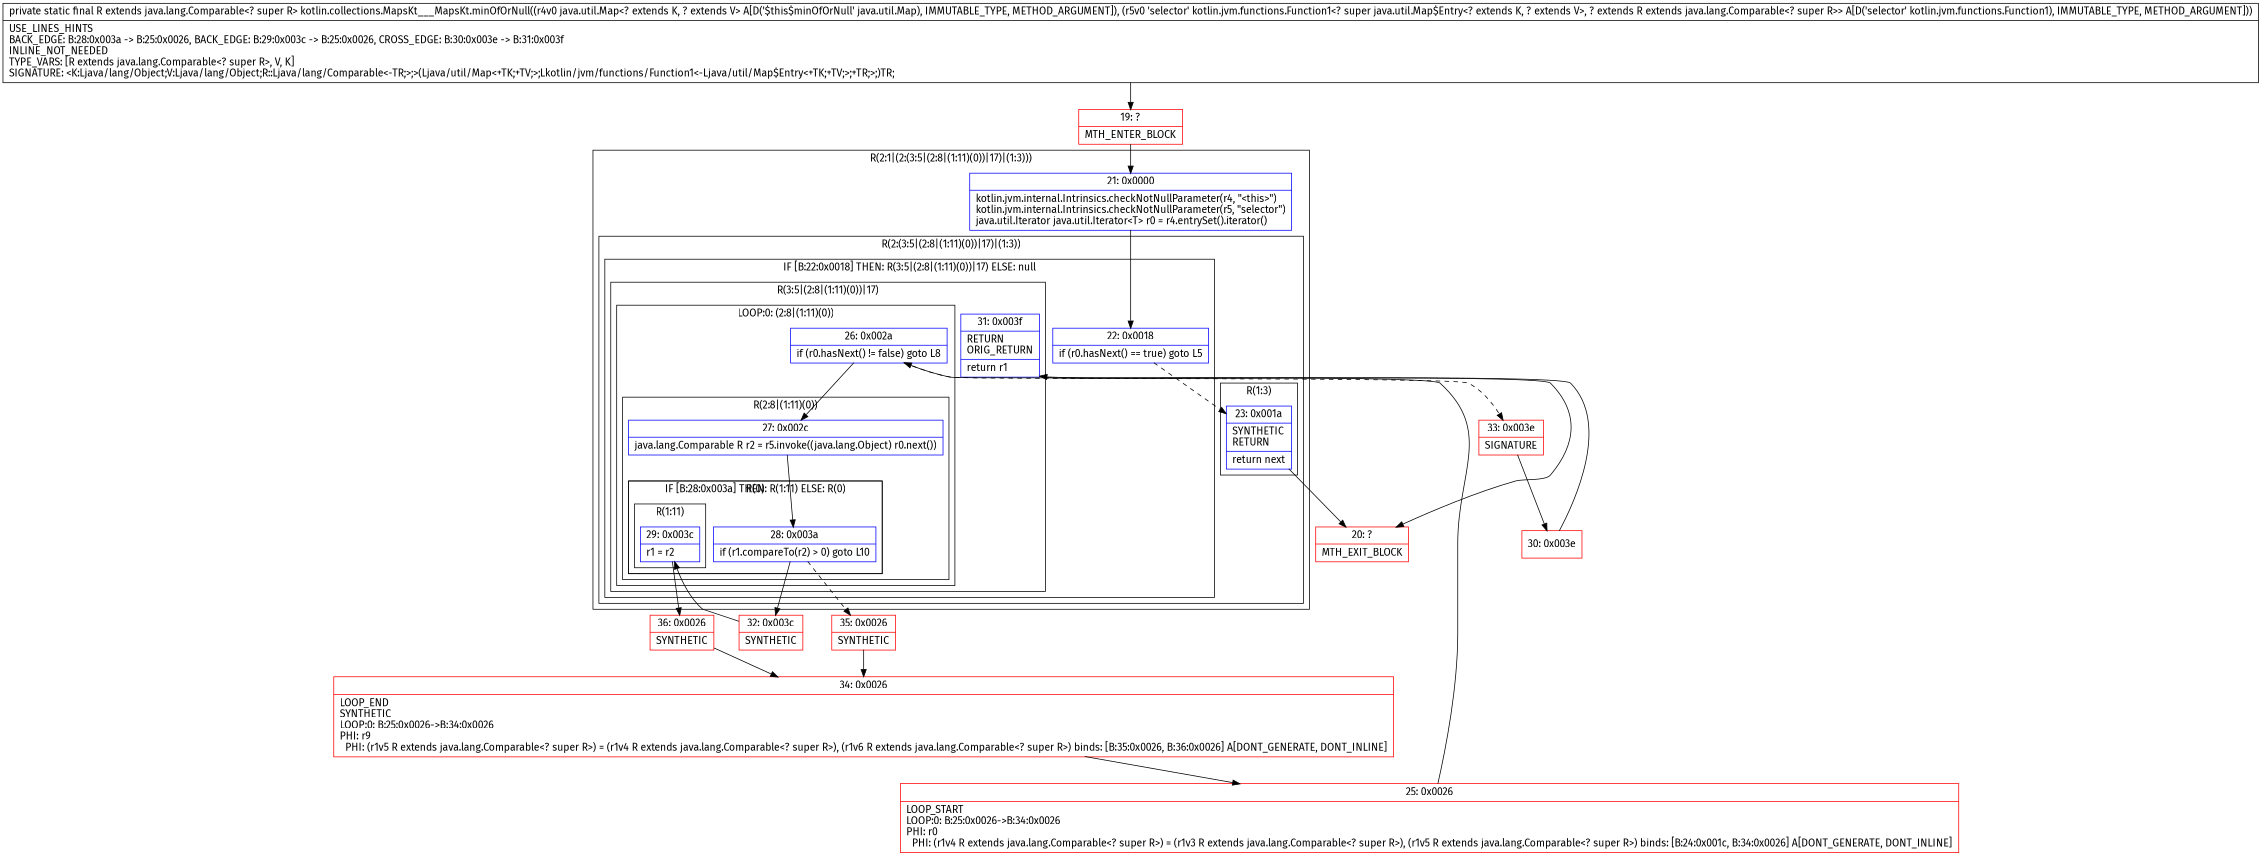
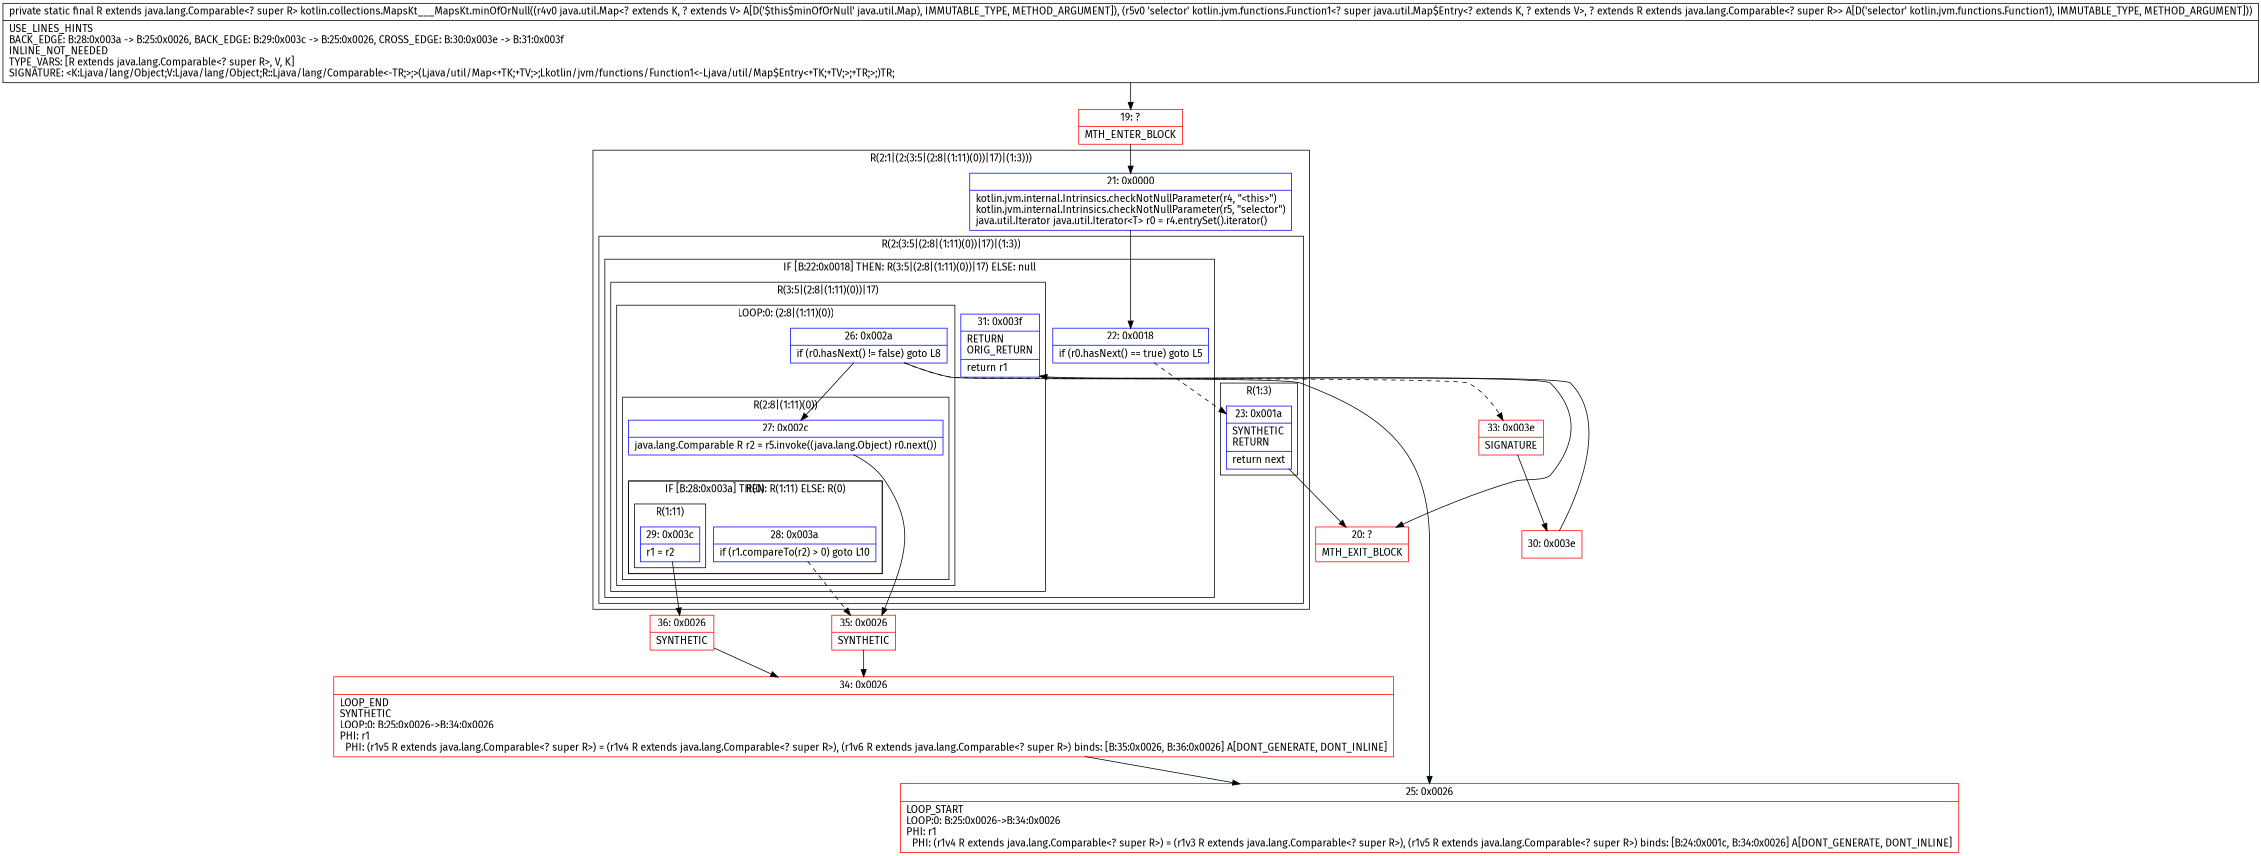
  digraph {
    fontname="Fira Sans"
    node [color=red fontname="Fira Sans" shape=record]
    edge [fontname="Fira Sans"]
    n1 [color=blue label="{29\:\ 0x003c|r1 = r2\l}"]
    n2 [color=blue label="{28\:\ 0x003a|if (r1.compareTo(r2) \> 0) goto L10\l}"]
    n3 [color=blue label="{27\:\ 0x002c|java.lang.Comparable R r2 = r5.invoke((java.lang.Object) r0.next())\l}"]
    n4 [color=blue label="{26\:\ 0x002a|if (r0.hasNext() != false) goto L8\l}"]
    n5 [color=blue label="{31\:\ 0x003f|RETURN\lORIG_RETURN\l|return r1\l}"]
    n6 [color=blue label="{22\:\ 0x0018|if (r0.hasNext() == true) goto L5\l}"]
    n7 [color=blue label="{23\:\ 0x001a|SYNTHETIC\lRETURN\l|return next\l}"]
    n8 [color=blue label="{21\:\ 0x0000|kotlin.jvm.internal.Intrinsics.checkNotNullParameter(r4, \"\<this\>\")\lkotlin.jvm.internal.Intrinsics.checkNotNullParameter(r5, \"selector\")\ljava.util.Iterator java.util.Iterator\<T\> r0 = r4.entrySet().iterator()\l}"]
    n9 [label="{36\:\ 0x0026|SYNTHETIC\l}"]
-   n10 [label="{32\:\ 0x003c|SYNTHETIC\l}"]
    n11 [label="{35\:\ 0x0026|SYNTHETIC\l}"]
    n12 [label="{33\:\ 0x003e|SIGNATURE\l}"]
    n13 [label="{20\:\ ?|MTH_EXIT_BLOCK\l}"]
-   n14 [label="{25\:\ 0x0026|LOOP_START\lLOOP:0: B:25:0x0026\-\>B:34:0x0026\lPHI: r0 \l  PHI: (r1v4 R extends java.lang.Comparable\<? super R\>) = (r1v3 R extends java.lang.Comparable\<? super R\>), (r1v5 R extends java.lang.Comparable\<? super R\>) binds: [B:24:0x001c, B:34:0x0026] A[DONT_GENERATE, DONT_INLINE]\l}"]
+   n14 [label="{25\:\ 0x0026|LOOP_START\lLOOP:0: B:25:0x0026\-\>B:34:0x0026\lPHI: r1 \l  PHI: (r1v4 R extends java.lang.Comparable\<? super R\>) = (r1v3 R extends java.lang.Comparable\<? super R\>), (r1v5 R extends java.lang.Comparable\<? super R\>) binds: [B:24:0x001c, B:34:0x0026] A[DONT_GENERATE, DONT_INLINE]\l}"]
    n15 [label="{30\:\ 0x003e}"]
-   n16 [label="{34\:\ 0x0026|LOOP_END\lSYNTHETIC\lLOOP:0: B:25:0x0026\-\>B:34:0x0026\lPHI: r9 \l  PHI: (r1v5 R extends java.lang.Comparable\<? super R\>) = (r1v4 R extends java.lang.Comparable\<? super R\>), (r1v6 R extends java.lang.Comparable\<? super R\>) binds: [B:35:0x0026, B:36:0x0026] A[DONT_GENERATE, DONT_INLINE]\l}"]
+   n16 [label="{34\:\ 0x0026|LOOP_END\lSYNTHETIC\lLOOP:0: B:25:0x0026\-\>B:34:0x0026\lPHI: r1 \l  PHI: (r1v5 R extends java.lang.Comparable\<? super R\>) = (r1v4 R extends java.lang.Comparable\<? super R\>), (r1v6 R extends java.lang.Comparable\<? super R\>) binds: [B:35:0x0026, B:36:0x0026] A[DONT_GENERATE, DONT_INLINE]\l}"]
    n17 [label="{19\:\ ?|MTH_ENTER_BLOCK\l}"]
    n18 [label="{private static final R extends java.lang.Comparable\<? super R\> kotlin.collections.MapsKt___MapsKt.minOfOrNull((r4v0 java.util.Map\<? extends K, ? extends V\> A[D('$this$minOfOrNull' java.util.Map), IMMUTABLE_TYPE, METHOD_ARGUMENT]), (r5v0 'selector' kotlin.jvm.functions.Function1\<? super java.util.Map$Entry\<? extends K, ? extends V\>, ? extends R extends java.lang.Comparable\<? super R\>\> A[D('selector' kotlin.jvm.functions.Function1), IMMUTABLE_TYPE, METHOD_ARGUMENT]))  | USE_LINES_HINTS\lBACK_EDGE: B:28:0x003a \-\> B:25:0x0026, BACK_EDGE: B:29:0x003c \-\> B:25:0x0026, CROSS_EDGE: B:30:0x003e \-\> B:31:0x003f\lINLINE_NOT_NEEDED\lTYPE_VARS: [R extends java.lang.Comparable\<? super R\>, V, K]\lSIGNATURE: \<K:Ljava\/lang\/Object;V:Ljava\/lang\/Object;R::Ljava\/lang\/Comparable\<\-TR;\>;\>(Ljava\/util\/Map\<+TK;+TV;\>;Lkotlin\/jvm\/functions\/Function1\<\-Ljava\/util\/Map$Entry\<+TK;+TV;\>;+TR;\>;)TR;\l}" color=""]
    subgraph cluster_1 {
      label="R(2:1|(2:(3:5|(2:8|(1:11)(0))|17)|(1:3)))"
      n8
      subgraph cluster_2 {
        label="R(2:(3:5|(2:8|(1:11)(0))|17)|(1:3))"
        subgraph cluster_3 {
          label="IF [B:22:0x0018] THEN: R(3:5|(2:8|(1:11)(0))|17) ELSE: null"
          n6
          subgraph cluster_4 {
            label="R(3:5|(2:8|(1:11)(0))|17)"
            n5
            subgraph cluster_5 {
              label="LOOP:0: (2:8|(1:11)(0))"
              n4
              subgraph cluster_6 {
                label="R(2:8|(1:11)(0))"
                n3
                subgraph cluster_7 {
                  label="IF [B:28:0x003a] THEN: R(1:11) ELSE: R(0)"
                  n2
                  subgraph cluster_8 {
                    label="R(1:11)"
                    n1
                  }
                  subgraph cluster_9 {
                    label="R(0)"
                  }
                }
              }
            }
          }
        }
        subgraph cluster_10 {
          label="R(1:3)"
          n7
        }
      }
    }
    n1 -> n9
-   n2 -> n10
    n2 -> n11 [style=dashed]
-   n3 -> n2
+   n3 -> n11
    n4 -> n3
    n4 -> n12 [style=dashed]
    n5 -> n13
    n6 -> n7 [style=dashed]
    n7 -> n13
    n8 -> n6
    n9 -> n16
-   n10 -> n1
    n11 -> n16
    n12 -> n15
-   n14 -> n4
+   n4 -> n14
    n15 -> n5
    n16 -> n14
    n17 -> n8
    n18 -> n17
  }
